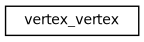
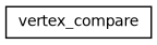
  digraph {
    rankdir=LR
-   n1 [color=black fillcolor=white fontname=Helvetica fontsize=10 height=0.2 label=vertex_vertex shape=record style=filled width=0.4]
+   n1 [color=black fillcolor=white fontname=Helvetica fontsize=10 height=0.2 label=vertex_compare shape=record style=filled width=0.4]
  }
